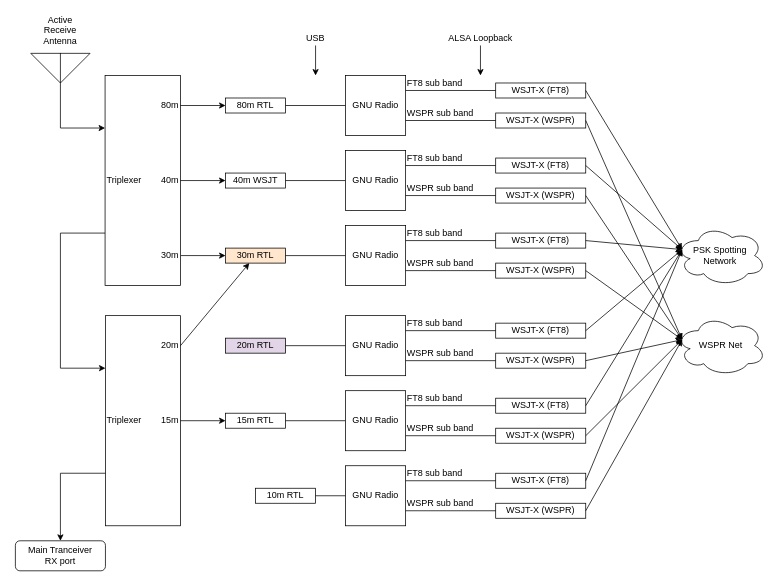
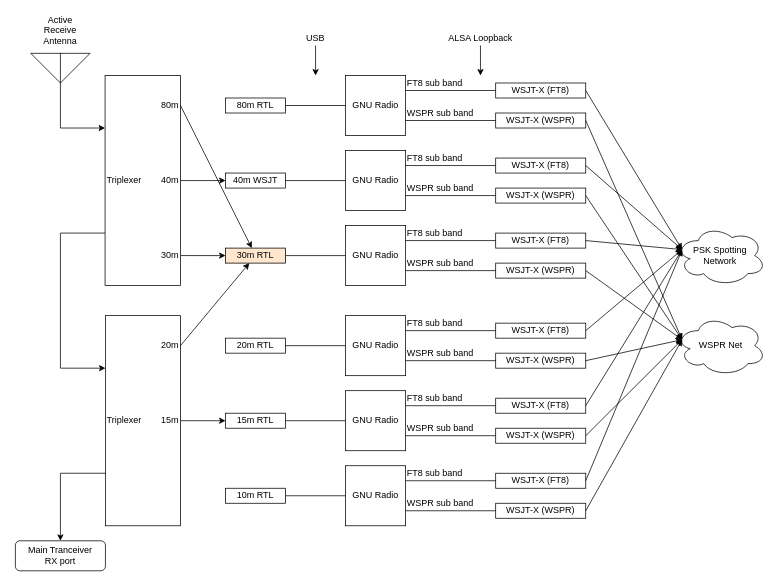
  <mxCell id="0" />
  <mxCell id="1" parent="0" />
  <mxCell id="2" value="" style="verticalLabelPosition=bottom;shadow=0;dashed=0;align=center;html=1;verticalAlign=top;shape=mxgraph.electrical.radio.aerial_-_antenna_2;" parent="1" vertex="1"><mxGeometry x="40.5" y="70" width="79" height="100" as="geometry" /></mxCell>
  <mxCell id="3" style="edgeStyle=orthogonalEdgeStyle;rounded=0;orthogonalLoop=1;jettySize=auto;html=1;exitX=0;exitY=0.75;exitDx=0;exitDy=0;entryX=0;entryY=0.25;entryDx=0;entryDy=0;" parent="1" source="4" target="5" edge="1"><mxGeometry relative="1" as="geometry"><Array as="points"><mxPoint x="80" y="310" /><mxPoint x="80" y="490" /></Array></mxGeometry></mxCell>
  <mxCell id="4" value="&lt;div align=&quot;left&quot;&gt;Triplexer&lt;/div&gt;" style="rounded=0;whiteSpace=wrap;html=1;align=left;" parent="1" vertex="1"><mxGeometry x="139.5" y="100" width="100.5" height="280" as="geometry" /></mxCell>
  <mxCell id="5" value="&lt;div align=&quot;left&quot;&gt;Triplexer&lt;/div&gt;" style="rounded=0;whiteSpace=wrap;html=1;align=left;" parent="1" vertex="1"><mxGeometry x="140" y="420" width="100" height="280" as="geometry" /></mxCell>
  <mxCell id="6" value="80m RTL" style="rounded=0;whiteSpace=wrap;html=1;" parent="1" vertex="1"><mxGeometry x="300" y="130" width="80" height="20" as="geometry" /></mxCell>
  <mxCell id="7" value="40m WSJT" style="rounded=0;whiteSpace=wrap;html=1;" parent="1" vertex="1"><mxGeometry x="300" y="230" width="80" height="20" as="geometry" /></mxCell>
  <mxCell id="8" value="30m RTL" style="rounded=0;whiteSpace=wrap;html=1;fillColor=#ffe6cc;" parent="1" vertex="1"><mxGeometry x="300" y="330" width="80" height="20" as="geometry" /></mxCell>
- <mxCell id="9" value="20m RTL" style="rounded=0;whiteSpace=wrap;html=1;fillColor=#e1d5e7;" parent="1" vertex="1"><mxGeometry x="300" y="450" width="80" height="20" as="geometry" /></mxCell>
+ <mxCell id="9" value="20m RTL" style="rounded=0;whiteSpace=wrap;html=1;" parent="1" vertex="1"><mxGeometry x="300" y="450" width="80" height="20" as="geometry" /></mxCell>
  <mxCell id="10" value="15m RTL" style="rounded=0;whiteSpace=wrap;html=1;" parent="1" vertex="1"><mxGeometry x="300" y="550" width="80" height="20" as="geometry" /></mxCell>
- <mxCell id="11" value="10m RTL" style="rounded=0;whiteSpace=wrap;html=1;" parent="1" vertex="1"><mxGeometry x="340" y="650" width="80" height="20" as="geometry" /></mxCell>
+ <mxCell id="11" value="10m RTL" style="rounded=0;whiteSpace=wrap;html=1;" parent="1" vertex="1"><mxGeometry x="300" y="650" width="80" height="20" as="geometry" /></mxCell>
  <mxCell id="12" value="Active Receive Antenna" style="text;html=1;strokeColor=none;fillColor=none;align=center;verticalAlign=middle;whiteSpace=wrap;rounded=0;" parent="1" vertex="1"><mxGeometry x="60" y="20" width="40" height="40" as="geometry" /></mxCell>
  <mxCell id="13" value="Main Tranceiver&lt;br&gt;RX port" style="whiteSpace=wrap;html=1;rounded=1;" parent="1" vertex="1"><mxGeometry x="20" y="720" width="120" height="40" as="geometry" /></mxCell>
  <mxCell id="14" value="" style="endArrow=none;html=1;exitX=1;exitY=0.5;exitDx=0;exitDy=0;entryX=0;entryY=0.5;entryDx=0;entryDy=0;" parent="1" source="6" target="24" edge="1"><mxGeometry width="50" height="50" relative="1" as="geometry"><mxPoint x="500" y="290" as="sourcePoint" /><mxPoint x="300" y="120.12" as="targetPoint" /></mxGeometry></mxCell>
  <mxCell id="15" value="" style="endArrow=none;html=1;entryX=0;entryY=0.5;entryDx=0;entryDy=0;exitX=1;exitY=0.5;exitDx=0;exitDy=0;" parent="1" source="8" target="38" edge="1"><mxGeometry width="50" height="50" relative="1" as="geometry"><mxPoint x="400" y="320" as="sourcePoint" /><mxPoint x="420" y="339.83" as="targetPoint" /></mxGeometry></mxCell>
  <mxCell id="16" value="" style="endArrow=none;html=1;entryX=0;entryY=0.5;entryDx=0;entryDy=0;exitX=1;exitY=0.5;exitDx=0;exitDy=0;" parent="1" source="9" target="45" edge="1"><mxGeometry width="50" height="50" relative="1" as="geometry"><mxPoint x="400" y="450" as="sourcePoint" /><mxPoint x="420" y="459.83" as="targetPoint" /></mxGeometry></mxCell>
  <mxCell id="17" value="" style="endArrow=none;html=1;entryX=0;entryY=0.5;entryDx=0;entryDy=0;exitX=1;exitY=0.5;exitDx=0;exitDy=0;" parent="1" source="10" target="52" edge="1"><mxGeometry width="50" height="50" relative="1" as="geometry"><mxPoint x="390" y="550" as="sourcePoint" /><mxPoint x="420" y="559.83" as="targetPoint" /></mxGeometry></mxCell>
  <mxCell id="18" value="" style="endArrow=none;html=1;entryX=0;entryY=0.5;entryDx=0;entryDy=0;exitX=1;exitY=0.5;exitDx=0;exitDy=0;" parent="1" source="11" target="59" edge="1"><mxGeometry width="50" height="50" relative="1" as="geometry"><mxPoint x="400" y="650" as="sourcePoint" /><mxPoint x="420" y="659.83" as="targetPoint" /></mxGeometry></mxCell>
- <mxCell id="19" value="" style="endArrow=classic;html=1;entryX=0;entryY=0.5;entryDx=0;entryDy=0;exitX=1;exitY=0.5;exitDx=0;exitDy=0;endFill=1;" parent="1" source="69" target="6" edge="1"><mxGeometry width="50" height="50" relative="1" as="geometry"><mxPoint x="250" y="120" as="sourcePoint" /><mxPoint x="179.5" y="120.12" as="targetPoint" /></mxGeometry></mxCell>
+ <mxCell id="19" value="" style="endArrow=classic;html=1;exitX=1;exitY=0.5;exitDx=0;exitDy=0;endFill=1;" parent="1" source="69" target="8" edge="1"><mxGeometry width="50" height="50" relative="1" as="geometry"><mxPoint x="250" y="120" as="sourcePoint" /><mxPoint x="179.5" y="120.12" as="targetPoint" /></mxGeometry></mxCell>
  <mxCell id="20" value="" style="endArrow=none;html=1;exitX=1;exitY=0.5;exitDx=0;exitDy=0;entryX=0;entryY=0.5;entryDx=0;entryDy=0;" parent="1" source="7" target="31" edge="1"><mxGeometry width="50" height="50" relative="1" as="geometry"><mxPoint x="400" y="239.71" as="sourcePoint" /><mxPoint x="440" y="239.83" as="targetPoint" /></mxGeometry></mxCell>
  <mxCell id="21" value="" style="endArrow=classic;html=1;exitX=1;exitY=0.5;exitDx=0;exitDy=0;entryX=0;entryY=0.5;entryDx=0;entryDy=0;endFill=1;" parent="1" source="4" target="7" edge="1"><mxGeometry width="50" height="50" relative="1" as="geometry"><mxPoint x="240" y="239.43" as="sourcePoint" /><mxPoint x="280" y="210" as="targetPoint" /></mxGeometry></mxCell>
  <mxCell id="22" value="" style="endArrow=classic;html=1;exitX=1;exitY=0.5;exitDx=0;exitDy=0;endFill=1;" parent="1" source="67" target="8" edge="1"><mxGeometry width="50" height="50" relative="1" as="geometry"><mxPoint x="240" y="460" as="sourcePoint" /><mxPoint x="290" y="459.55" as="targetPoint" /></mxGeometry></mxCell>
  <mxCell id="23" value="" style="endArrow=classic;html=1;exitX=1;exitY=0.5;exitDx=0;exitDy=0;entryX=0;entryY=0.5;entryDx=0;entryDy=0;endFill=1;" parent="1" source="5" target="10" edge="1"><mxGeometry width="50" height="50" relative="1" as="geometry"><mxPoint x="250" y="560" as="sourcePoint" /><mxPoint x="290" y="560.12" as="targetPoint" /></mxGeometry></mxCell>
  <mxCell id="24" value="GNU Radio" style="rounded=0;whiteSpace=wrap;html=1;" parent="1" vertex="1"><mxGeometry x="460" y="100" width="80" height="80" as="geometry" /></mxCell>
  <mxCell id="25" value="WSJT-X (FT8)" style="rounded=0;whiteSpace=wrap;html=1;" parent="1" vertex="1"><mxGeometry x="660" y="110" width="120" height="20" as="geometry" /></mxCell>
  <mxCell id="26" value="WSJT-X (WSPR)" style="rounded=0;whiteSpace=wrap;html=1;" parent="1" vertex="1"><mxGeometry x="660" y="150" width="120" height="20" as="geometry" /></mxCell>
  <mxCell id="27" value="" style="endArrow=none;html=1;entryX=0;entryY=0.5;entryDx=0;entryDy=0;exitX=1;exitY=0.25;exitDx=0;exitDy=0;" parent="1" source="24" target="25" edge="1"><mxGeometry width="50" height="50" relative="1" as="geometry"><mxPoint x="560" y="100" as="sourcePoint" /><mxPoint x="580" y="119.83" as="targetPoint" /></mxGeometry></mxCell>
  <mxCell id="28" value="" style="endArrow=none;html=1;entryX=0;entryY=0.5;entryDx=0;entryDy=0;exitX=1;exitY=0.75;exitDx=0;exitDy=0;" parent="1" source="24" target="26" edge="1"><mxGeometry width="50" height="50" relative="1" as="geometry"><mxPoint x="550" y="180" as="sourcePoint" /><mxPoint x="570" y="170" as="targetPoint" /></mxGeometry></mxCell>
  <mxCell id="29" value="FT8 sub band" style="text;html=1;strokeColor=none;fillColor=none;align=left;verticalAlign=middle;whiteSpace=wrap;rounded=0;" parent="1" vertex="1"><mxGeometry x="540" y="100" width="120" height="20" as="geometry" /></mxCell>
  <mxCell id="30" value="WSPR sub band" style="text;html=1;strokeColor=none;fillColor=none;align=left;verticalAlign=middle;whiteSpace=wrap;rounded=0;" parent="1" vertex="1"><mxGeometry x="540" y="140" width="120" height="20" as="geometry" /></mxCell>
  <mxCell id="31" value="GNU Radio" style="rounded=0;whiteSpace=wrap;html=1;" parent="1" vertex="1"><mxGeometry x="460" y="200" width="80" height="80" as="geometry" /></mxCell>
  <mxCell id="32" value="WSJT-X (FT8)" style="rounded=0;whiteSpace=wrap;html=1;" parent="1" vertex="1"><mxGeometry x="660" y="210" width="120" height="20" as="geometry" /></mxCell>
  <mxCell id="33" value="WSJT-X (WSPR)" style="rounded=0;whiteSpace=wrap;html=1;" parent="1" vertex="1"><mxGeometry x="660" y="250" width="120" height="20" as="geometry" /></mxCell>
  <mxCell id="34" value="" style="endArrow=none;html=1;entryX=0;entryY=0.5;entryDx=0;entryDy=0;exitX=1;exitY=0.25;exitDx=0;exitDy=0;" parent="1" source="31" target="32" edge="1"><mxGeometry width="50" height="50" relative="1" as="geometry"><mxPoint x="560" y="200" as="sourcePoint" /><mxPoint x="580" y="219.83" as="targetPoint" /></mxGeometry></mxCell>
  <mxCell id="35" value="" style="endArrow=none;html=1;entryX=0;entryY=0.5;entryDx=0;entryDy=0;exitX=1;exitY=0.75;exitDx=0;exitDy=0;" parent="1" source="31" target="33" edge="1"><mxGeometry width="50" height="50" relative="1" as="geometry"><mxPoint x="550" y="280" as="sourcePoint" /><mxPoint x="570" y="270" as="targetPoint" /></mxGeometry></mxCell>
  <mxCell id="36" value="FT8 sub band" style="text;html=1;strokeColor=none;fillColor=none;align=left;verticalAlign=middle;whiteSpace=wrap;rounded=0;" parent="1" vertex="1"><mxGeometry x="540" y="200" width="120" height="20" as="geometry" /></mxCell>
  <mxCell id="37" value="WSPR sub band" style="text;html=1;strokeColor=none;fillColor=none;align=left;verticalAlign=middle;whiteSpace=wrap;rounded=0;" parent="1" vertex="1"><mxGeometry x="540" y="240" width="120" height="20" as="geometry" /></mxCell>
  <mxCell id="38" value="GNU Radio" style="rounded=0;whiteSpace=wrap;html=1;" parent="1" vertex="1"><mxGeometry x="460" y="300" width="80" height="80" as="geometry" /></mxCell>
  <mxCell id="39" value="WSJT-X (FT8)" style="rounded=0;whiteSpace=wrap;html=1;" parent="1" vertex="1"><mxGeometry x="660" y="310" width="120" height="20" as="geometry" /></mxCell>
  <mxCell id="40" value="WSJT-X (WSPR)" style="rounded=0;whiteSpace=wrap;html=1;" parent="1" vertex="1"><mxGeometry x="660" y="350" width="120" height="20" as="geometry" /></mxCell>
  <mxCell id="41" value="" style="endArrow=none;html=1;entryX=0;entryY=0.5;entryDx=0;entryDy=0;exitX=1;exitY=0.25;exitDx=0;exitDy=0;" parent="1" source="38" target="39" edge="1"><mxGeometry width="50" height="50" relative="1" as="geometry"><mxPoint x="560" y="300" as="sourcePoint" /><mxPoint x="580" y="319.83" as="targetPoint" /></mxGeometry></mxCell>
  <mxCell id="42" value="" style="endArrow=none;html=1;entryX=0;entryY=0.5;entryDx=0;entryDy=0;exitX=1;exitY=0.75;exitDx=0;exitDy=0;" parent="1" source="38" target="40" edge="1"><mxGeometry width="50" height="50" relative="1" as="geometry"><mxPoint x="550" y="380" as="sourcePoint" /><mxPoint x="570" y="370" as="targetPoint" /></mxGeometry></mxCell>
  <mxCell id="43" value="FT8 sub band" style="text;html=1;strokeColor=none;fillColor=none;align=left;verticalAlign=middle;whiteSpace=wrap;rounded=0;" parent="1" vertex="1"><mxGeometry x="540" y="300" width="120" height="20" as="geometry" /></mxCell>
  <mxCell id="44" value="WSPR sub band" style="text;html=1;strokeColor=none;fillColor=none;align=left;verticalAlign=middle;whiteSpace=wrap;rounded=0;" parent="1" vertex="1"><mxGeometry x="540" y="340" width="120" height="20" as="geometry" /></mxCell>
  <mxCell id="45" value="GNU Radio" style="rounded=0;whiteSpace=wrap;html=1;" parent="1" vertex="1"><mxGeometry x="460" y="420" width="80" height="80" as="geometry" /></mxCell>
  <mxCell id="46" value="WSJT-X (FT8)" style="rounded=0;whiteSpace=wrap;html=1;" parent="1" vertex="1"><mxGeometry x="660" y="430" width="120" height="20" as="geometry" /></mxCell>
  <mxCell id="47" value="WSJT-X (WSPR)" style="rounded=0;whiteSpace=wrap;html=1;" parent="1" vertex="1"><mxGeometry x="660" y="470" width="120" height="20" as="geometry" /></mxCell>
  <mxCell id="48" value="" style="endArrow=none;html=1;entryX=0;entryY=0.5;entryDx=0;entryDy=0;exitX=1;exitY=0.25;exitDx=0;exitDy=0;" parent="1" source="45" target="46" edge="1"><mxGeometry width="50" height="50" relative="1" as="geometry"><mxPoint x="560" y="420" as="sourcePoint" /><mxPoint x="580" y="439.83" as="targetPoint" /></mxGeometry></mxCell>
  <mxCell id="49" value="" style="endArrow=none;html=1;entryX=0;entryY=0.5;entryDx=0;entryDy=0;exitX=1;exitY=0.75;exitDx=0;exitDy=0;" parent="1" source="45" target="47" edge="1"><mxGeometry width="50" height="50" relative="1" as="geometry"><mxPoint x="550" y="500" as="sourcePoint" /><mxPoint x="570" y="490" as="targetPoint" /></mxGeometry></mxCell>
  <mxCell id="50" value="FT8 sub band" style="text;html=1;strokeColor=none;fillColor=none;align=left;verticalAlign=middle;whiteSpace=wrap;rounded=0;" parent="1" vertex="1"><mxGeometry x="540" y="420" width="120" height="20" as="geometry" /></mxCell>
  <mxCell id="51" value="WSPR sub band" style="text;html=1;strokeColor=none;fillColor=none;align=left;verticalAlign=middle;whiteSpace=wrap;rounded=0;" parent="1" vertex="1"><mxGeometry x="540" y="460" width="120" height="20" as="geometry" /></mxCell>
  <mxCell id="52" value="GNU Radio" style="rounded=0;whiteSpace=wrap;html=1;" parent="1" vertex="1"><mxGeometry x="460" y="520" width="80" height="80" as="geometry" /></mxCell>
  <mxCell id="53" value="WSJT-X (FT8)" style="rounded=0;whiteSpace=wrap;html=1;" parent="1" vertex="1"><mxGeometry x="660" y="530" width="120" height="20" as="geometry" /></mxCell>
  <mxCell id="54" value="WSJT-X (WSPR)" style="rounded=0;whiteSpace=wrap;html=1;" parent="1" vertex="1"><mxGeometry x="660" y="570" width="120" height="20" as="geometry" /></mxCell>
  <mxCell id="55" value="" style="endArrow=none;html=1;entryX=0;entryY=0.5;entryDx=0;entryDy=0;exitX=1;exitY=0.25;exitDx=0;exitDy=0;" parent="1" source="52" target="53" edge="1"><mxGeometry width="50" height="50" relative="1" as="geometry"><mxPoint x="560" y="520" as="sourcePoint" /><mxPoint x="580" y="539.83" as="targetPoint" /></mxGeometry></mxCell>
  <mxCell id="56" value="" style="endArrow=none;html=1;entryX=0;entryY=0.5;entryDx=0;entryDy=0;exitX=1;exitY=0.75;exitDx=0;exitDy=0;" parent="1" source="52" target="54" edge="1"><mxGeometry width="50" height="50" relative="1" as="geometry"><mxPoint x="550" y="600" as="sourcePoint" /><mxPoint x="570" y="590" as="targetPoint" /></mxGeometry></mxCell>
  <mxCell id="57" value="FT8 sub band" style="text;html=1;strokeColor=none;fillColor=none;align=left;verticalAlign=middle;whiteSpace=wrap;rounded=0;" parent="1" vertex="1"><mxGeometry x="540" y="520" width="120" height="20" as="geometry" /></mxCell>
  <mxCell id="58" value="WSPR sub band" style="text;html=1;strokeColor=none;fillColor=none;align=left;verticalAlign=middle;whiteSpace=wrap;rounded=0;" parent="1" vertex="1"><mxGeometry x="540" y="560" width="120" height="20" as="geometry" /></mxCell>
  <mxCell id="59" value="GNU Radio" style="rounded=0;whiteSpace=wrap;html=1;" parent="1" vertex="1"><mxGeometry x="460" y="620" width="80" height="80" as="geometry" /></mxCell>
  <mxCell id="60" value="WSJT-X (FT8)" style="rounded=0;whiteSpace=wrap;html=1;" parent="1" vertex="1"><mxGeometry x="660" y="630" width="120" height="20" as="geometry" /></mxCell>
  <mxCell id="61" value="WSJT-X (WSPR)" style="rounded=0;whiteSpace=wrap;html=1;" parent="1" vertex="1"><mxGeometry x="660" y="670" width="120" height="20" as="geometry" /></mxCell>
  <mxCell id="62" value="" style="endArrow=none;html=1;entryX=0;entryY=0.5;entryDx=0;entryDy=0;exitX=1;exitY=0.25;exitDx=0;exitDy=0;" parent="1" source="59" target="60" edge="1"><mxGeometry width="50" height="50" relative="1" as="geometry"><mxPoint x="560" y="620" as="sourcePoint" /><mxPoint x="580" y="639.83" as="targetPoint" /></mxGeometry></mxCell>
  <mxCell id="63" value="" style="endArrow=none;html=1;entryX=0;entryY=0.5;entryDx=0;entryDy=0;exitX=1;exitY=0.75;exitDx=0;exitDy=0;" parent="1" source="59" target="61" edge="1"><mxGeometry width="50" height="50" relative="1" as="geometry"><mxPoint x="550" y="700" as="sourcePoint" /><mxPoint x="570" y="690" as="targetPoint" /></mxGeometry></mxCell>
  <mxCell id="64" value="FT8 sub band" style="text;html=1;strokeColor=none;fillColor=none;align=left;verticalAlign=middle;whiteSpace=wrap;rounded=0;" parent="1" vertex="1"><mxGeometry x="540" y="620" width="120" height="20" as="geometry" /></mxCell>
  <mxCell id="65" value="WSPR sub band" style="text;html=1;strokeColor=none;fillColor=none;align=left;verticalAlign=middle;whiteSpace=wrap;rounded=0;" parent="1" vertex="1"><mxGeometry x="540" y="660" width="120" height="20" as="geometry" /></mxCell>
  <mxCell id="66" value="" style="endArrow=classic;html=1;entryX=0;entryY=0.5;entryDx=0;entryDy=0;exitX=1.006;exitY=0.857;exitDx=0;exitDy=0;exitPerimeter=0;endFill=1;" parent="1" source="4" target="8" edge="1"><mxGeometry width="50" height="50" relative="1" as="geometry"><mxPoint x="250" y="320" as="sourcePoint" /><mxPoint x="320.5" y="290" as="targetPoint" /></mxGeometry></mxCell>
  <mxCell id="67" value="20m" style="text;html=1;strokeColor=none;fillColor=none;align=right;verticalAlign=middle;whiteSpace=wrap;rounded=0;" parent="1" vertex="1"><mxGeometry x="180" y="450" width="60" height="20" as="geometry" /></mxCell>
  <mxCell id="68" value="15m" style="text;html=1;strokeColor=none;fillColor=none;align=right;verticalAlign=middle;whiteSpace=wrap;rounded=0;" parent="1" vertex="1"><mxGeometry x="200" y="550" width="40" height="20" as="geometry" /></mxCell>
  <mxCell id="69" value="80m" style="text;html=1;strokeColor=none;fillColor=none;align=right;verticalAlign=middle;whiteSpace=wrap;rounded=0;" parent="1" vertex="1"><mxGeometry x="180" y="130" width="60" height="20" as="geometry" /></mxCell>
  <mxCell id="70" value="40m" style="text;html=1;strokeColor=none;fillColor=none;align=right;verticalAlign=middle;whiteSpace=wrap;rounded=0;" parent="1" vertex="1"><mxGeometry x="200" y="230" width="40" height="20" as="geometry" /></mxCell>
  <mxCell id="71" value="30m" style="text;html=1;strokeColor=none;fillColor=none;align=right;verticalAlign=middle;whiteSpace=wrap;rounded=0;" parent="1" vertex="1"><mxGeometry x="180" y="330" width="60" height="20" as="geometry" /></mxCell>
  <mxCell id="72" value="" style="endArrow=classic;html=1;entryX=0;entryY=0.25;entryDx=0;entryDy=0;endFill=1;" parent="1" target="4" edge="1"><mxGeometry width="50" height="50" relative="1" as="geometry"><mxPoint x="80" y="170" as="sourcePoint" /><mxPoint x="100" y="160" as="targetPoint" /></mxGeometry></mxCell>
  <mxCell id="73" value="" style="endArrow=none;html=1;exitX=0.5;exitY=0;exitDx=0;exitDy=0;endFill=0;startArrow=classic;startFill=1;" parent="1" source="13" edge="1"><mxGeometry width="50" height="50" relative="1" as="geometry"><mxPoint x="50" y="700" as="sourcePoint" /><mxPoint x="80" y="630" as="targetPoint" /></mxGeometry></mxCell>
  <mxCell id="74" value="" style="endArrow=none;html=1;exitX=0;exitY=0.75;exitDx=0;exitDy=0;" parent="1" source="5" edge="1"><mxGeometry width="50" height="50" relative="1" as="geometry"><mxPoint x="500" y="500" as="sourcePoint" /><mxPoint x="80" y="630" as="targetPoint" /></mxGeometry></mxCell>
  <mxCell id="75" value="USB" style="text;html=1;strokeColor=none;fillColor=none;align=center;verticalAlign=middle;whiteSpace=wrap;rounded=0;" parent="1" vertex="1"><mxGeometry x="400" y="40" width="40" height="20" as="geometry" /></mxCell>
  <mxCell id="76" value="ALSA Loopback" style="text;html=1;strokeColor=none;fillColor=none;align=center;verticalAlign=middle;whiteSpace=wrap;rounded=0;" parent="1" vertex="1"><mxGeometry x="580" y="40" width="120" height="20" as="geometry" /></mxCell>
  <mxCell id="77" value="" style="endArrow=classic;html=1;exitX=0.5;exitY=1;exitDx=0;exitDy=0;" parent="1" source="75" edge="1"><mxGeometry width="50" height="50" relative="1" as="geometry"><mxPoint x="330" y="50" as="sourcePoint" /><mxPoint x="420" y="100" as="targetPoint" /></mxGeometry></mxCell>
  <mxCell id="78" value="" style="endArrow=classic;html=1;exitX=0.5;exitY=1;exitDx=0;exitDy=0;" parent="1" edge="1"><mxGeometry width="50" height="50" relative="1" as="geometry"><mxPoint x="639.71" y="60" as="sourcePoint" /><mxPoint x="639.71" y="100" as="targetPoint" /></mxGeometry></mxCell>
  <mxCell id="79" value="&lt;div align=&quot;center&quot;&gt;PSK Spotting Network&lt;br&gt;&lt;/div&gt;" style="ellipse;shape=cloud;whiteSpace=wrap;html=1;align=right;" parent="1" vertex="1"><mxGeometry x="900" y="300" width="120" height="80" as="geometry" /></mxCell>
  <mxCell id="80" value="&lt;div align=&quot;center&quot;&gt;WSPR Net&lt;/div&gt;" style="ellipse;shape=cloud;whiteSpace=wrap;html=1;align=center;" parent="1" vertex="1"><mxGeometry x="900" y="420" width="120" height="80" as="geometry" /></mxCell>
  <mxCell id="81" value="" style="endArrow=classic;html=1;exitX=1;exitY=0.5;exitDx=0;exitDy=0;entryX=0.07;entryY=0.4;entryDx=0;entryDy=0;entryPerimeter=0;" parent="1" source="25" target="79" edge="1"><mxGeometry width="50" height="50" relative="1" as="geometry"><mxPoint x="940" y="170" as="sourcePoint" /><mxPoint x="940" y="210" as="targetPoint" /></mxGeometry></mxCell>
  <mxCell id="82" value="" style="endArrow=classic;html=1;exitX=1;exitY=0.5;exitDx=0;exitDy=0;entryX=0.07;entryY=0.4;entryDx=0;entryDy=0;entryPerimeter=0;" parent="1" source="26" target="80" edge="1"><mxGeometry width="50" height="50" relative="1" as="geometry"><mxPoint x="659.71" y="80" as="sourcePoint" /><mxPoint x="659.71" y="120" as="targetPoint" /></mxGeometry></mxCell>
  <mxCell id="83" value="" style="endArrow=classic;html=1;exitX=1;exitY=0.5;exitDx=0;exitDy=0;entryX=0.07;entryY=0.4;entryDx=0;entryDy=0;entryPerimeter=0;" parent="1" source="32" target="79" edge="1"><mxGeometry width="50" height="50" relative="1" as="geometry"><mxPoint x="669.71" y="90" as="sourcePoint" /><mxPoint x="669.71" y="130" as="targetPoint" /></mxGeometry></mxCell>
  <mxCell id="84" value="" style="endArrow=classic;html=1;exitX=1;exitY=0.5;exitDx=0;exitDy=0;entryX=0.07;entryY=0.4;entryDx=0;entryDy=0;entryPerimeter=0;" parent="1" source="33" target="80" edge="1"><mxGeometry width="50" height="50" relative="1" as="geometry"><mxPoint x="679.71" y="100" as="sourcePoint" /><mxPoint x="679.71" y="140" as="targetPoint" /></mxGeometry></mxCell>
  <mxCell id="85" value="" style="endArrow=classic;html=1;exitX=1;exitY=0.5;exitDx=0;exitDy=0;entryX=0.07;entryY=0.4;entryDx=0;entryDy=0;entryPerimeter=0;" parent="1" source="39" target="79" edge="1"><mxGeometry width="50" height="50" relative="1" as="geometry"><mxPoint x="689.71" y="110" as="sourcePoint" /><mxPoint x="689.71" y="150" as="targetPoint" /></mxGeometry></mxCell>
  <mxCell id="86" value="" style="endArrow=classic;html=1;exitX=1;exitY=0.5;exitDx=0;exitDy=0;entryX=0.07;entryY=0.4;entryDx=0;entryDy=0;entryPerimeter=0;" parent="1" source="40" target="80" edge="1"><mxGeometry width="50" height="50" relative="1" as="geometry"><mxPoint x="699.71" y="120" as="sourcePoint" /><mxPoint x="699.71" y="160" as="targetPoint" /></mxGeometry></mxCell>
  <mxCell id="87" value="" style="endArrow=classic;html=1;exitX=1;exitY=0.5;exitDx=0;exitDy=0;entryX=0.07;entryY=0.4;entryDx=0;entryDy=0;entryPerimeter=0;" parent="1" source="46" target="79" edge="1"><mxGeometry width="50" height="50" relative="1" as="geometry"><mxPoint x="709.71" y="130" as="sourcePoint" /><mxPoint x="709.71" y="170" as="targetPoint" /></mxGeometry></mxCell>
  <mxCell id="88" value="" style="endArrow=classic;html=1;exitX=1;exitY=0.5;exitDx=0;exitDy=0;entryX=0.07;entryY=0.4;entryDx=0;entryDy=0;entryPerimeter=0;" parent="1" source="47" target="80" edge="1"><mxGeometry width="50" height="50" relative="1" as="geometry"><mxPoint x="719.71" y="140" as="sourcePoint" /><mxPoint x="719.71" y="180" as="targetPoint" /></mxGeometry></mxCell>
  <mxCell id="89" value="" style="endArrow=classic;html=1;exitX=1;exitY=0.5;exitDx=0;exitDy=0;entryX=0.07;entryY=0.4;entryDx=0;entryDy=0;entryPerimeter=0;" parent="1" source="53" target="79" edge="1"><mxGeometry width="50" height="50" relative="1" as="geometry"><mxPoint x="729.71" y="150" as="sourcePoint" /><mxPoint x="729.71" y="190" as="targetPoint" /></mxGeometry></mxCell>
  <mxCell id="90" value="" style="endArrow=classic;html=1;exitX=1;exitY=0.5;exitDx=0;exitDy=0;entryX=0.07;entryY=0.4;entryDx=0;entryDy=0;entryPerimeter=0;" parent="1" source="54" target="80" edge="1"><mxGeometry width="50" height="50" relative="1" as="geometry"><mxPoint x="739.71" y="160" as="sourcePoint" /><mxPoint x="739.71" y="200" as="targetPoint" /></mxGeometry></mxCell>
  <mxCell id="91" value="" style="endArrow=classic;html=1;exitX=1;exitY=0.5;exitDx=0;exitDy=0;entryX=0.07;entryY=0.4;entryDx=0;entryDy=0;entryPerimeter=0;" parent="1" source="61" target="80" edge="1"><mxGeometry width="50" height="50" relative="1" as="geometry"><mxPoint x="790" y="590" as="sourcePoint" /><mxPoint x="918.4" y="462" as="targetPoint" /></mxGeometry></mxCell>
  <mxCell id="92" value="" style="endArrow=classic;html=1;exitX=1;exitY=0.5;exitDx=0;exitDy=0;entryX=0.07;entryY=0.4;entryDx=0;entryDy=0;entryPerimeter=0;" parent="1" source="60" target="79" edge="1"><mxGeometry width="50" height="50" relative="1" as="geometry"><mxPoint x="800" y="600" as="sourcePoint" /><mxPoint x="928.4" y="472" as="targetPoint" /></mxGeometry></mxCell>
